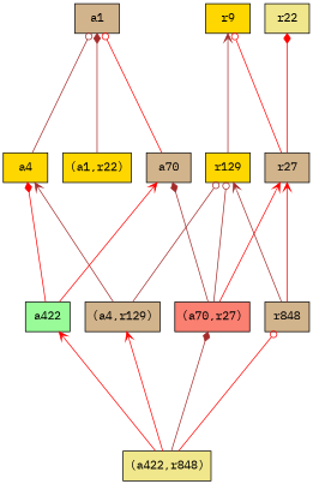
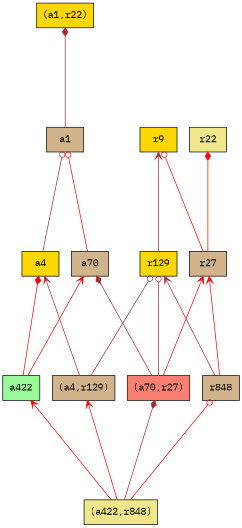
  digraph {
    fontname="IBM Plex Mono"
    rankdir=BT
    ranksep=2.0
    node [fillcolor=tan fontname="IBM Plex Mono" shape=record style=filled]
    edge [arrowhead=vee color=red fontname="IBM Plex Mono"]
    n1 [label="{a1}"]
    n2 [fillcolor=gold label="{r129}"]
    n3 [fillcolor=gold label="{r9}"]
    n4 [fillcolor=salmon label="{(a70,r27)}"]
    n5 [label="{a70}"]
    n6 [label="{r27}"]
    n7 [fillcolor=khaki label="{r22}"]
    n8 [fillcolor=gold label="{(a1,r22)}"]
    n9 [fillcolor=gold label="{a4}"]
    n10 [label="{(a4,r129)}"]
    n11 [label="{r848}"]
    n12 [fillcolor=khaki label="{(a422,r848)}"]
    n13 [fillcolor=palegreen label="{a422}"]
    n2 -> n3 [color=brown]
    n4 -> n2 [arrowhead=odot color=brown]
    n4 -> n5 [arrowhead=diamond color=brown]
    n4 -> n6
    n5 -> n1 [arrowhead=odot]
    n6 -> n3 [arrowhead=odot]
    n6 -> n7 [arrowhead=diamond]
-   n8 -> n1 [arrowhead=diamond color=brown]
+   n1 -> n8 [arrowhead=diamond color=brown]
    n9 -> n1 [arrowhead=odot color=brown]
    n10 -> n2 [arrowhead=odot color=brown]
    n10 -> n9 [color=brown]
    n11 -> n2 [color=brown]
    n11 -> n6
    n12 -> n4 [arrowhead=diamond color=brown]
    n12 -> n10
    n12 -> n11 [arrowhead=odot]
    n12 -> n13
    n13 -> n5
    n13 -> n9 [arrowhead=diamond]
  }
